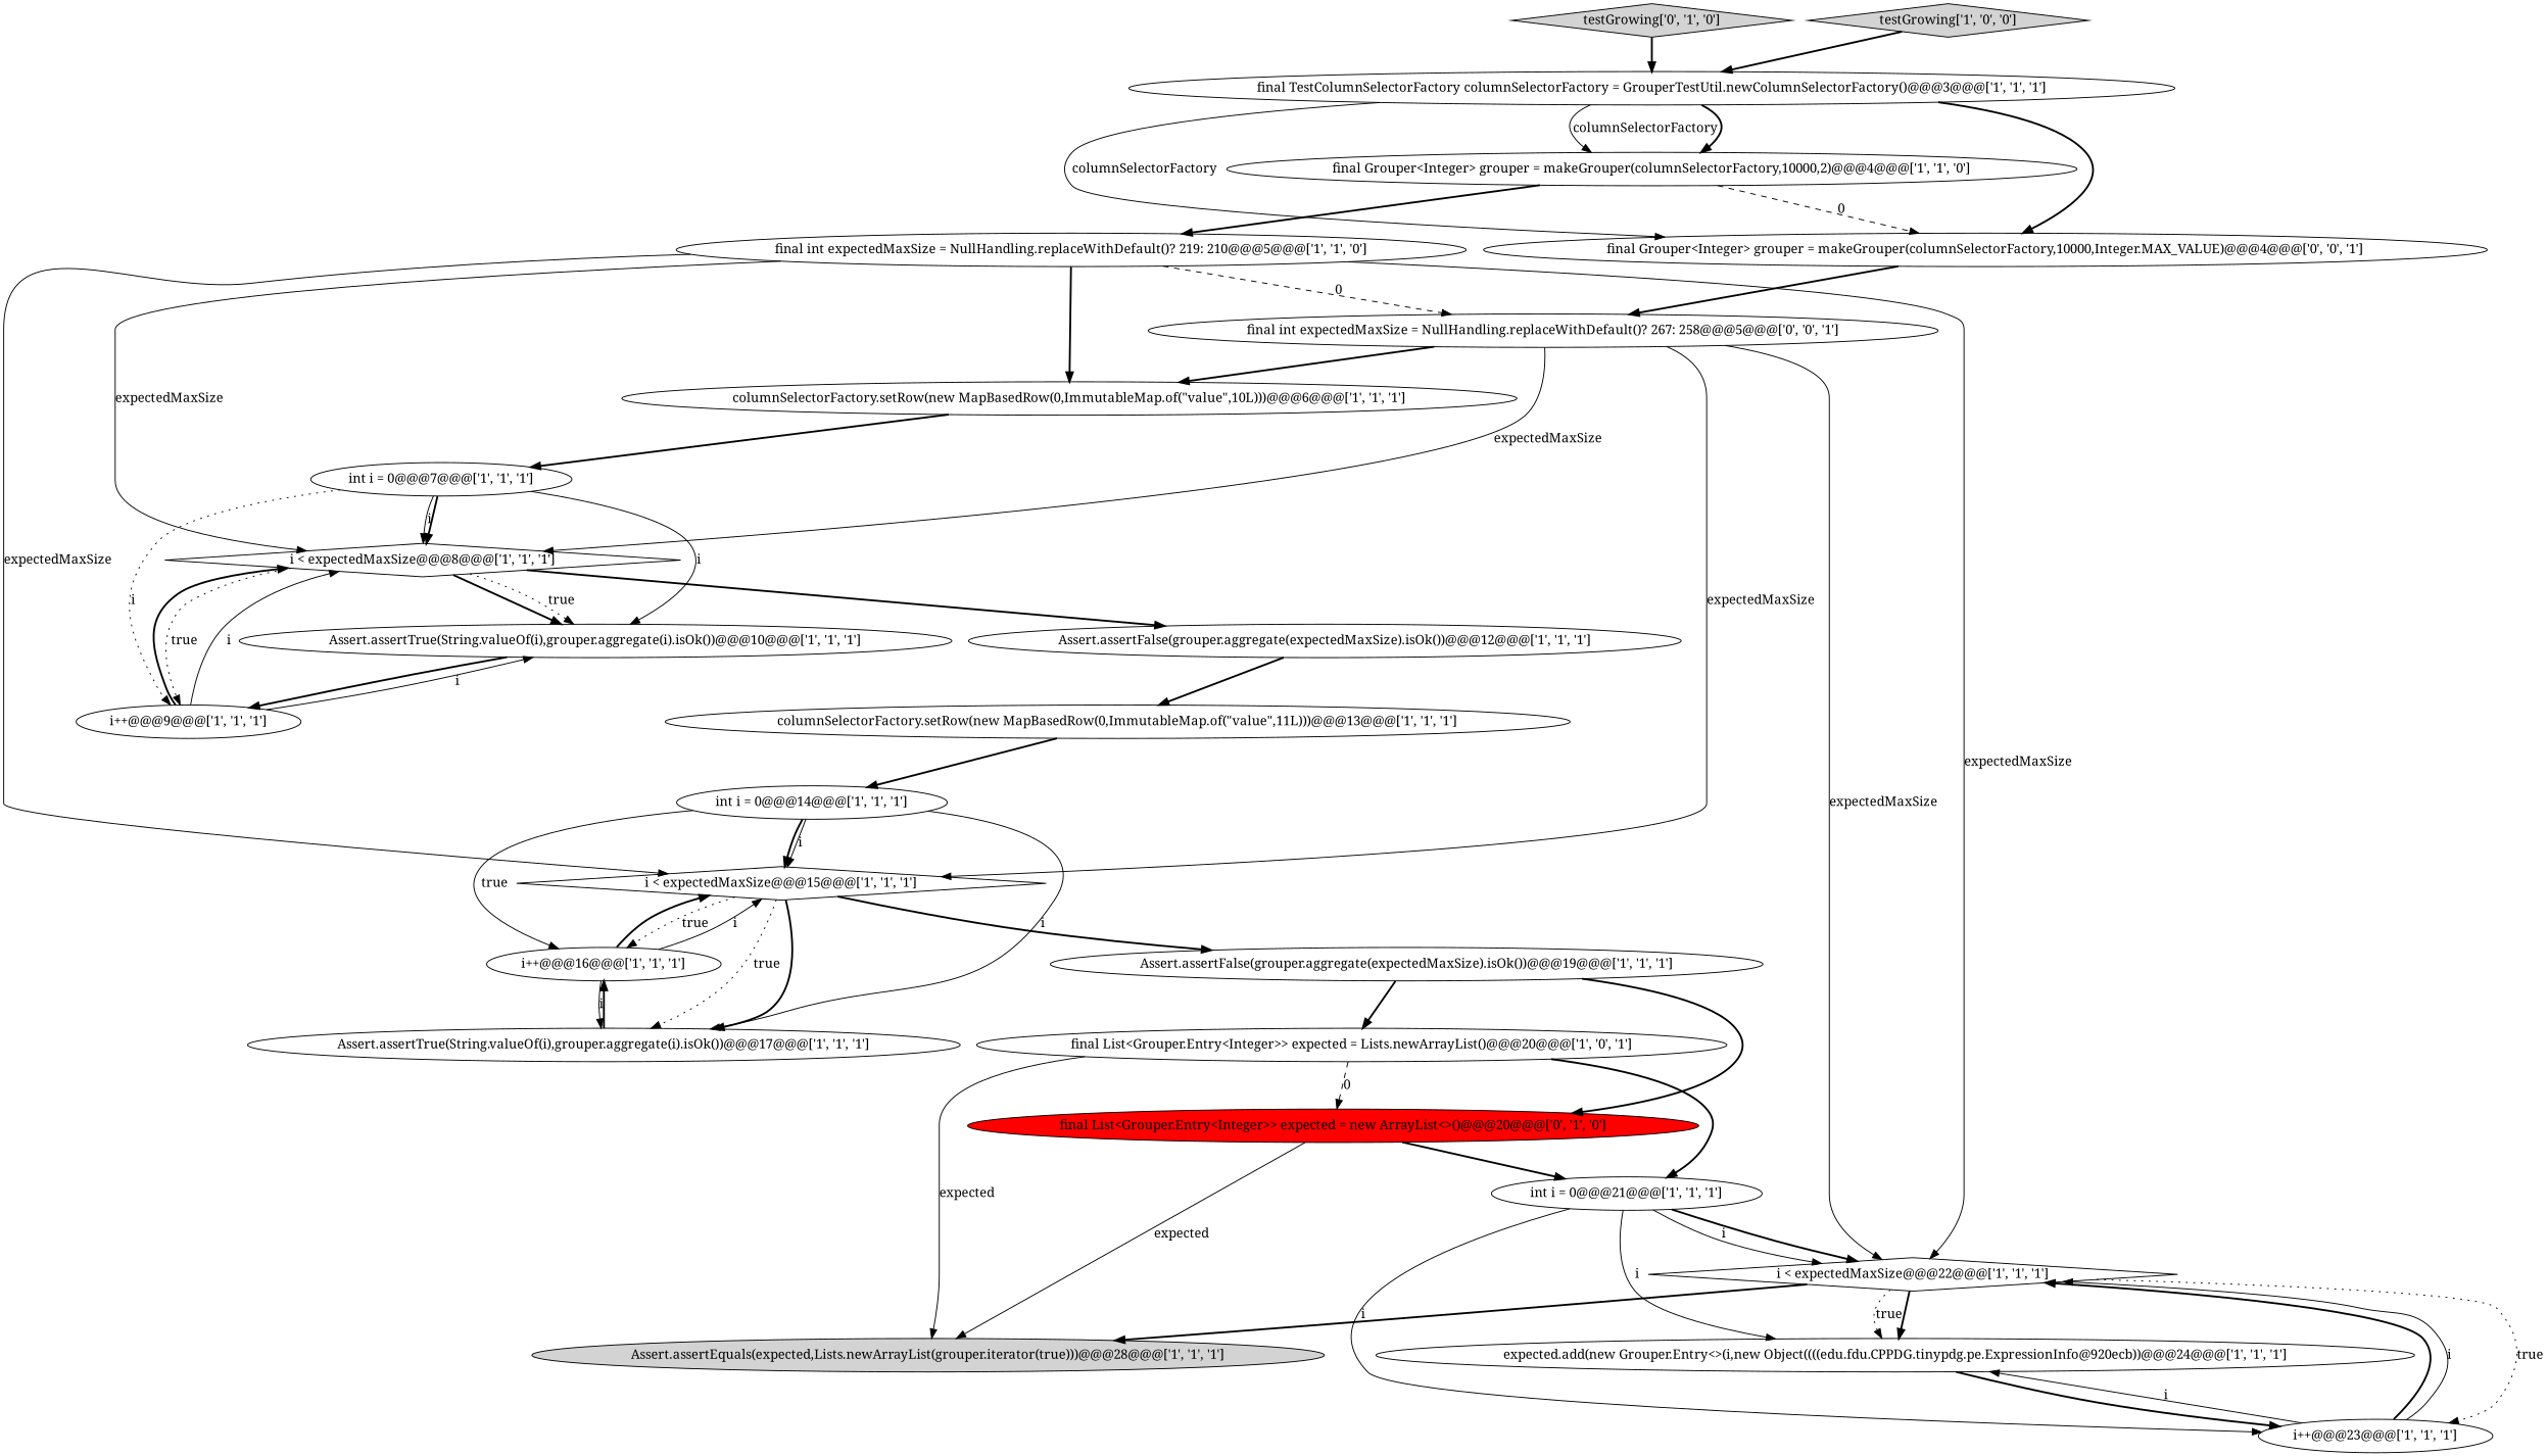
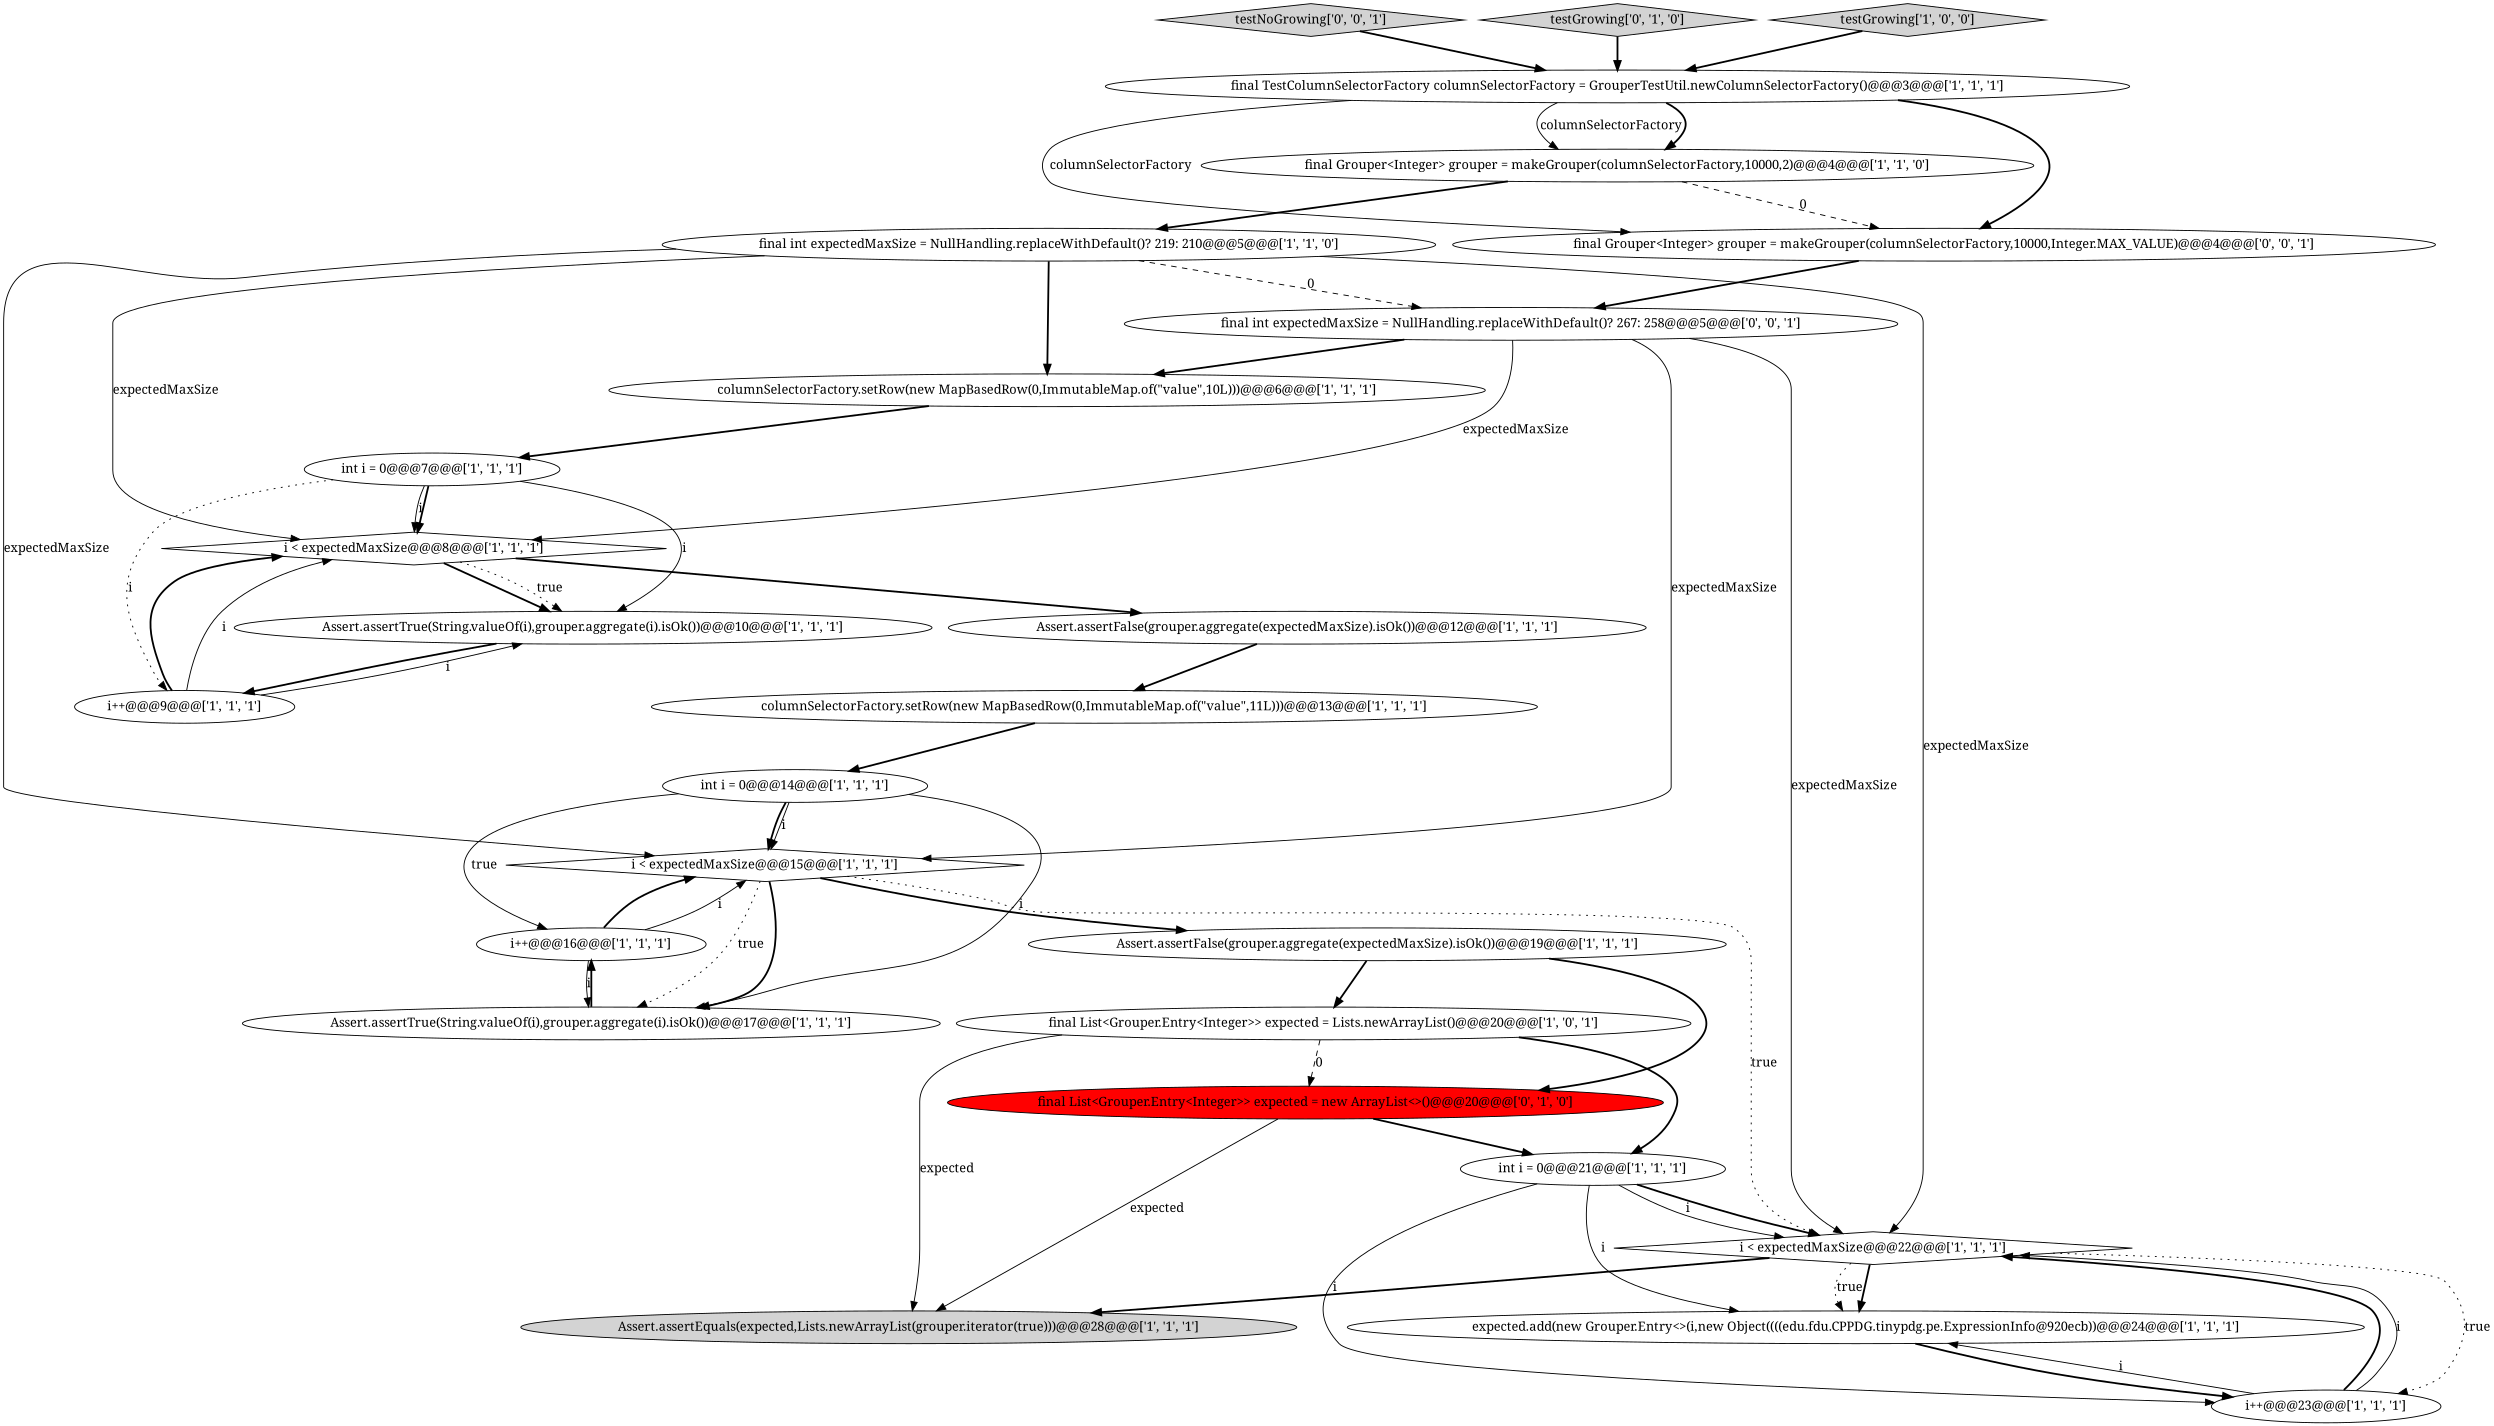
  digraph {
    fontname="Noto Serif"
    node [fillcolor=white fontname="Noto Serif" shape=ellipse style=filled]
    edge [fontname="Noto Serif" style=bold]
    n1 [label="final int expectedMaxSize = NullHandling.replaceWithDefault()? 267: 258@@@5@@@['0', '0', '1']"]
    n2 [label="i < expectedMaxSize@@@22@@@['1', '1', '1']" shape=diamond]
    n3 [label="columnSelectorFactory.setRow(new MapBasedRow(0,ImmutableMap.of(\"value\",10L)))@@@6@@@['1', '1', '1']"]
    n4 [label="i < expectedMaxSize@@@8@@@['1', '1', '1']" shape=diamond]
    n5 [label="i < expectedMaxSize@@@15@@@['1', '1', '1']" shape=diamond]
    n6 [fillcolor=lightgray label="Assert.assertEquals(expected,Lists.newArrayList(grouper.iterator(true)))@@@28@@@['1', '1', '1']"]
    n7 [label="expected.add(new Grouper.Entry<>(i,new Object((((edu.fdu.CPPDG.tinypdg.pe.ExpressionInfo@920ecb))@@@24@@@['1', '1', '1']"]
    n8 [label="i++@@@23@@@['1', '1', '1']"]
    n9 [label="int i = 0@@@7@@@['1', '1', '1']"]
    n10 [label="Assert.assertTrue(String.valueOf(i),grouper.aggregate(i).isOk())@@@10@@@['1', '1', '1']"]
    n11 [label="i++@@@9@@@['1', '1', '1']"]
    n12 [label="Assert.assertFalse(grouper.aggregate(expectedMaxSize).isOk())@@@12@@@['1', '1', '1']"]
    n13 [label="i++@@@16@@@['1', '1', '1']"]
    n14 [label="Assert.assertTrue(String.valueOf(i),grouper.aggregate(i).isOk())@@@17@@@['1', '1', '1']"]
    n15 [label="Assert.assertFalse(grouper.aggregate(expectedMaxSize).isOk())@@@19@@@['1', '1', '1']"]
+   n16 [fillcolor=lightgray label="testNoGrowing['0', '0', '1']" shape=diamond]
    n17 [label="final TestColumnSelectorFactory columnSelectorFactory = GrouperTestUtil.newColumnSelectorFactory()@@@3@@@['1', '1', '1']"]
    n18 [label="final Grouper<Integer> grouper = makeGrouper(columnSelectorFactory,10000,2)@@@4@@@['1', '1', '0']"]
    n19 [label="final Grouper<Integer> grouper = makeGrouper(columnSelectorFactory,10000,Integer.MAX_VALUE)@@@4@@@['0', '0', '1']"]
    n20 [fillcolor=lightgray label="testGrowing['0', '1', '0']" shape=diamond]
    n21 [label="int i = 0@@@21@@@['1', '1', '1']"]
    n22 [label="columnSelectorFactory.setRow(new MapBasedRow(0,ImmutableMap.of(\"value\",11L)))@@@13@@@['1', '1', '1']"]
    n23 [label="int i = 0@@@14@@@['1', '1', '1']"]
    n24 [label="final int expectedMaxSize = NullHandling.replaceWithDefault()? 219: 210@@@5@@@['1', '1', '0']"]
    n25 [label="final List<Grouper.Entry<Integer>> expected = Lists.newArrayList()@@@20@@@['1', '0', '1']"]
    n26 [fillcolor=red label="final List<Grouper.Entry<Integer>> expected = new ArrayList<>()@@@20@@@['0', '1', '0']"]
    n27 [fillcolor=lightgray label="testGrowing['1', '0', '0']" shape=diamond]
    n1 -> n2 [label=expectedMaxSize style=solid]
    n1 -> n3
    n1 -> n4 [label=expectedMaxSize style=solid]
    n1 -> n5 [label=expectedMaxSize style=solid]
    n2 -> n6
    n2 -> n7 [label=true style=dotted]
    n2 -> n7
    n2 -> n8 [label=true style=dotted]
    n3 -> n9
    n4 -> n10
    n4 -> n10 [label=true style=dotted]
-   n4 -> n11 [label=true style=dotted]
    n4 -> n12
-   n5 -> n13 [label=true style=dotted]
+   n5 -> n2 [label=true style=dotted]
    n5 -> n14
    n5 -> n14 [label=true style=dotted]
    n5 -> n15
    n7 -> n8
    n8 -> n2
    n8 -> n2 [label=i style=solid]
    n8 -> n7 [label=i style=solid]
    n9 -> n4
    n9 -> n4 [label=i style=solid]
    n9 -> n10 [label=i style=solid]
    n9 -> n11 [label=i style=dotted]
    n10 -> n11
    n11 -> n4 [label=i style=solid]
    n11 -> n4
    n11 -> n10 [label=i style=solid]
    n12 -> n22
    n13 -> n5 [label=i style=solid]
    n13 -> n5
    n13 -> n14 [label=i style=solid]
    n14 -> n13
    n15 -> n25
    n15 -> n26
+   n16 -> n17
    n17 -> n18 [label=columnSelectorFactory style=solid]
    n17 -> n18
    n17 -> n19 [label=columnSelectorFactory style=solid]
    n17 -> n19
    n18 -> n19 [label=0 style=dashed]
    n18 -> n24
    n19 -> n1
    n20 -> n17
    n21 -> n2
    n21 -> n2 [label=i style=solid]
    n21 -> n7 [label=i style=solid]
    n21 -> n8 [label=i style=solid]
    n22 -> n23
    n23 -> n5 [label=i style=solid]
    n23 -> n5
    n23 -> n13 [label=true style=solid]
    n23 -> n14 [label=i style=solid]
    n24 -> n1 [label=0 style=dashed]
    n24 -> n2 [label=expectedMaxSize style=solid]
    n24 -> n3
    n24 -> n4 [label=expectedMaxSize style=solid]
    n24 -> n5 [label=expectedMaxSize style=solid]
    n25 -> n6 [label=expected style=solid]
    n25 -> n21
    n25 -> n26 [label=0 style=dashed]
    n26 -> n6 [label=expected style=solid]
    n26 -> n21
    n27 -> n17
  }
